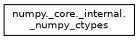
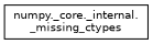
  digraph {
    rankdir=TB
-   n1 [color=black fillcolor=white fontname=Helvetica fontsize=10 height=0.2 label="numpy._core._internal.\l_numpy_ctypes" shape=record style=filled width=0.4]
+   n1 [color=black fillcolor=white fontname=Helvetica fontsize=10 height=0.2 label="numpy._core._internal.\l_missing_ctypes" shape=record style=filled width=0.4]
  }
